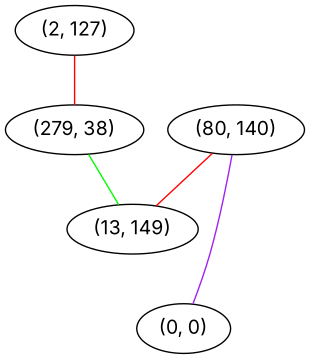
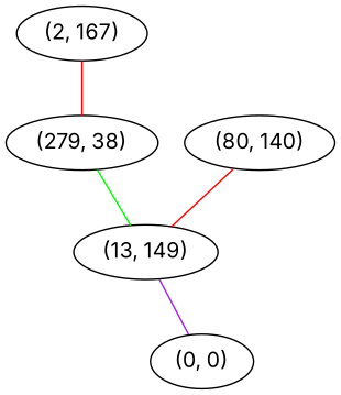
  graph {
    fontname=Inter
    node [fontname=Inter]
    edge [color=red fontname=Inter weight=1]
    n1 [label="(279, 38)"]
-   "(2, 167)" [label="(2, 127)"]
+   "(2, 167)"
    "(13, 149)"
    n4 [label="(80, 140)"]
    "(0, 0)"
    n1 -- "(13, 149)" [color=green weight=2]
    "(2, 167)" -- n1
    n4 -- "(13, 149)"
-   n4 -- "(0, 0)" [color=purple weight=4]
+   "(13, 149)" -- "(0, 0)" [color=purple weight=4]
  }
